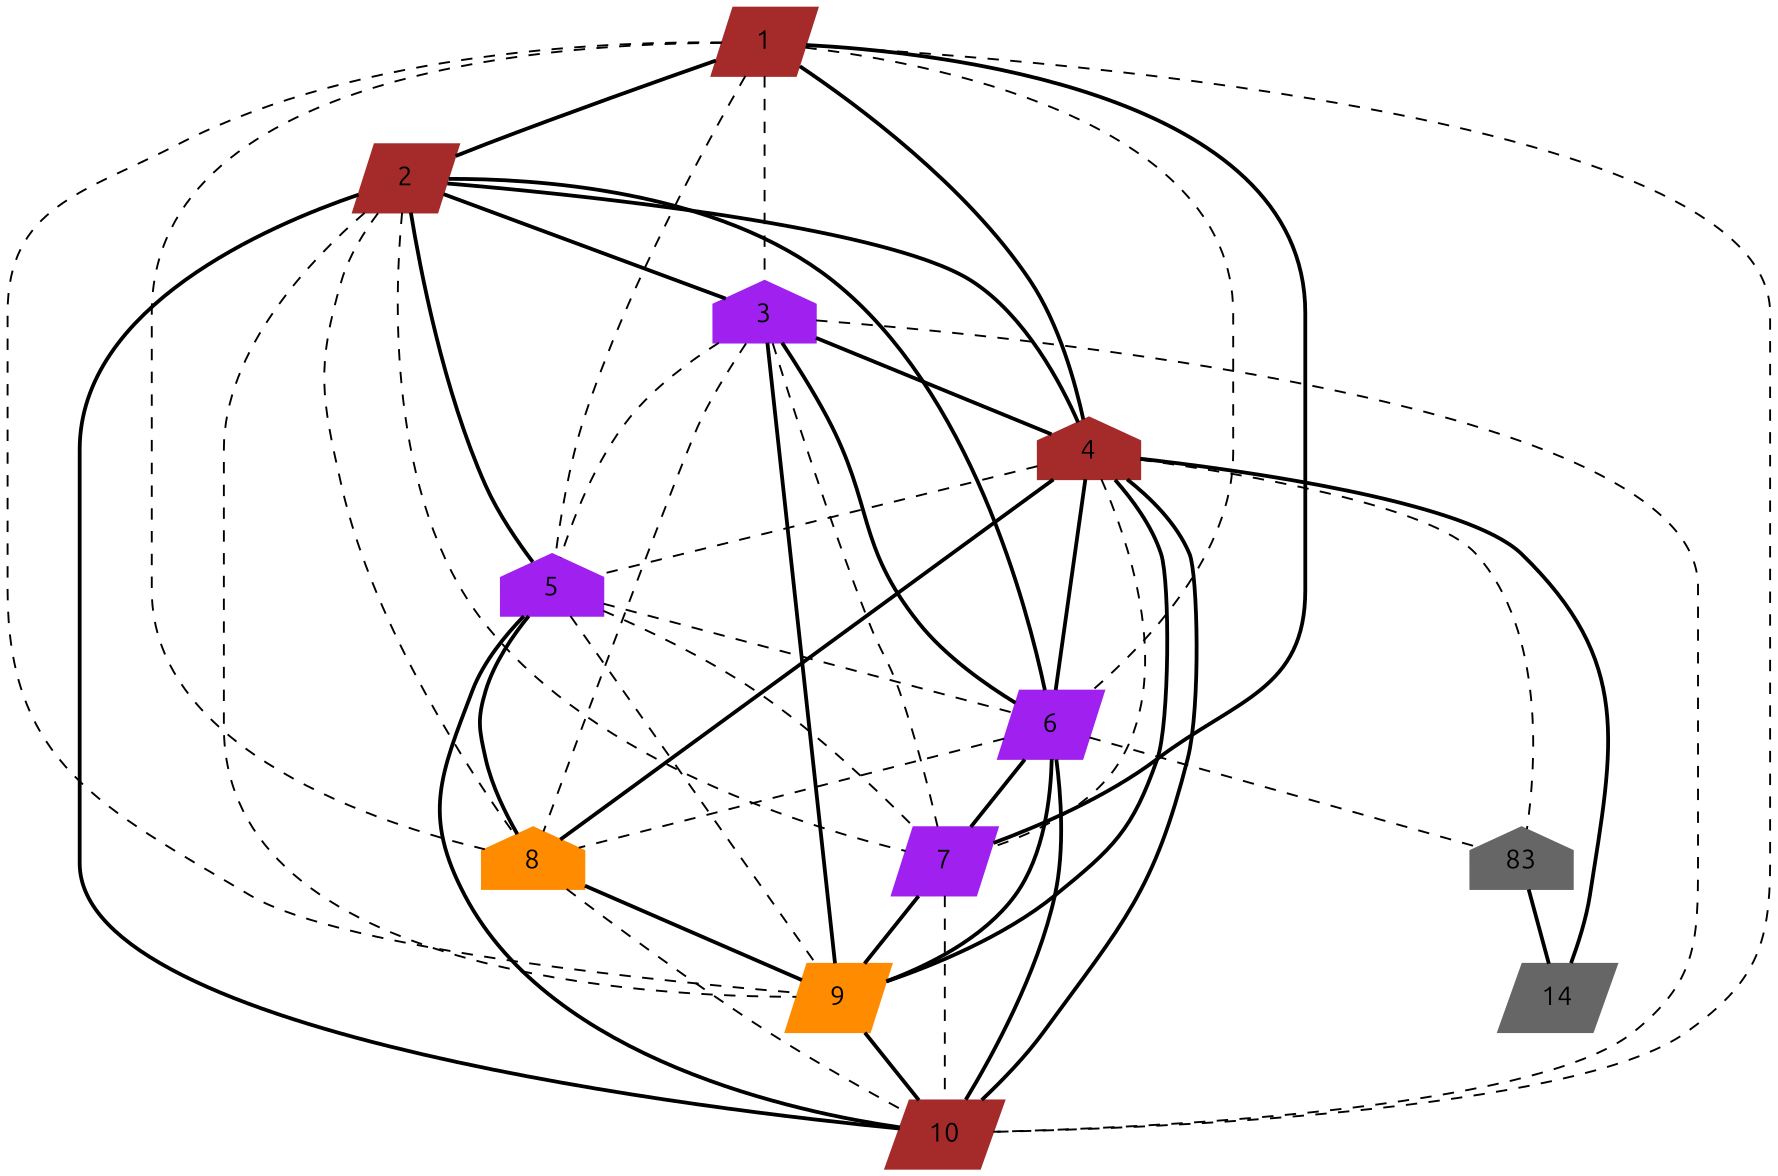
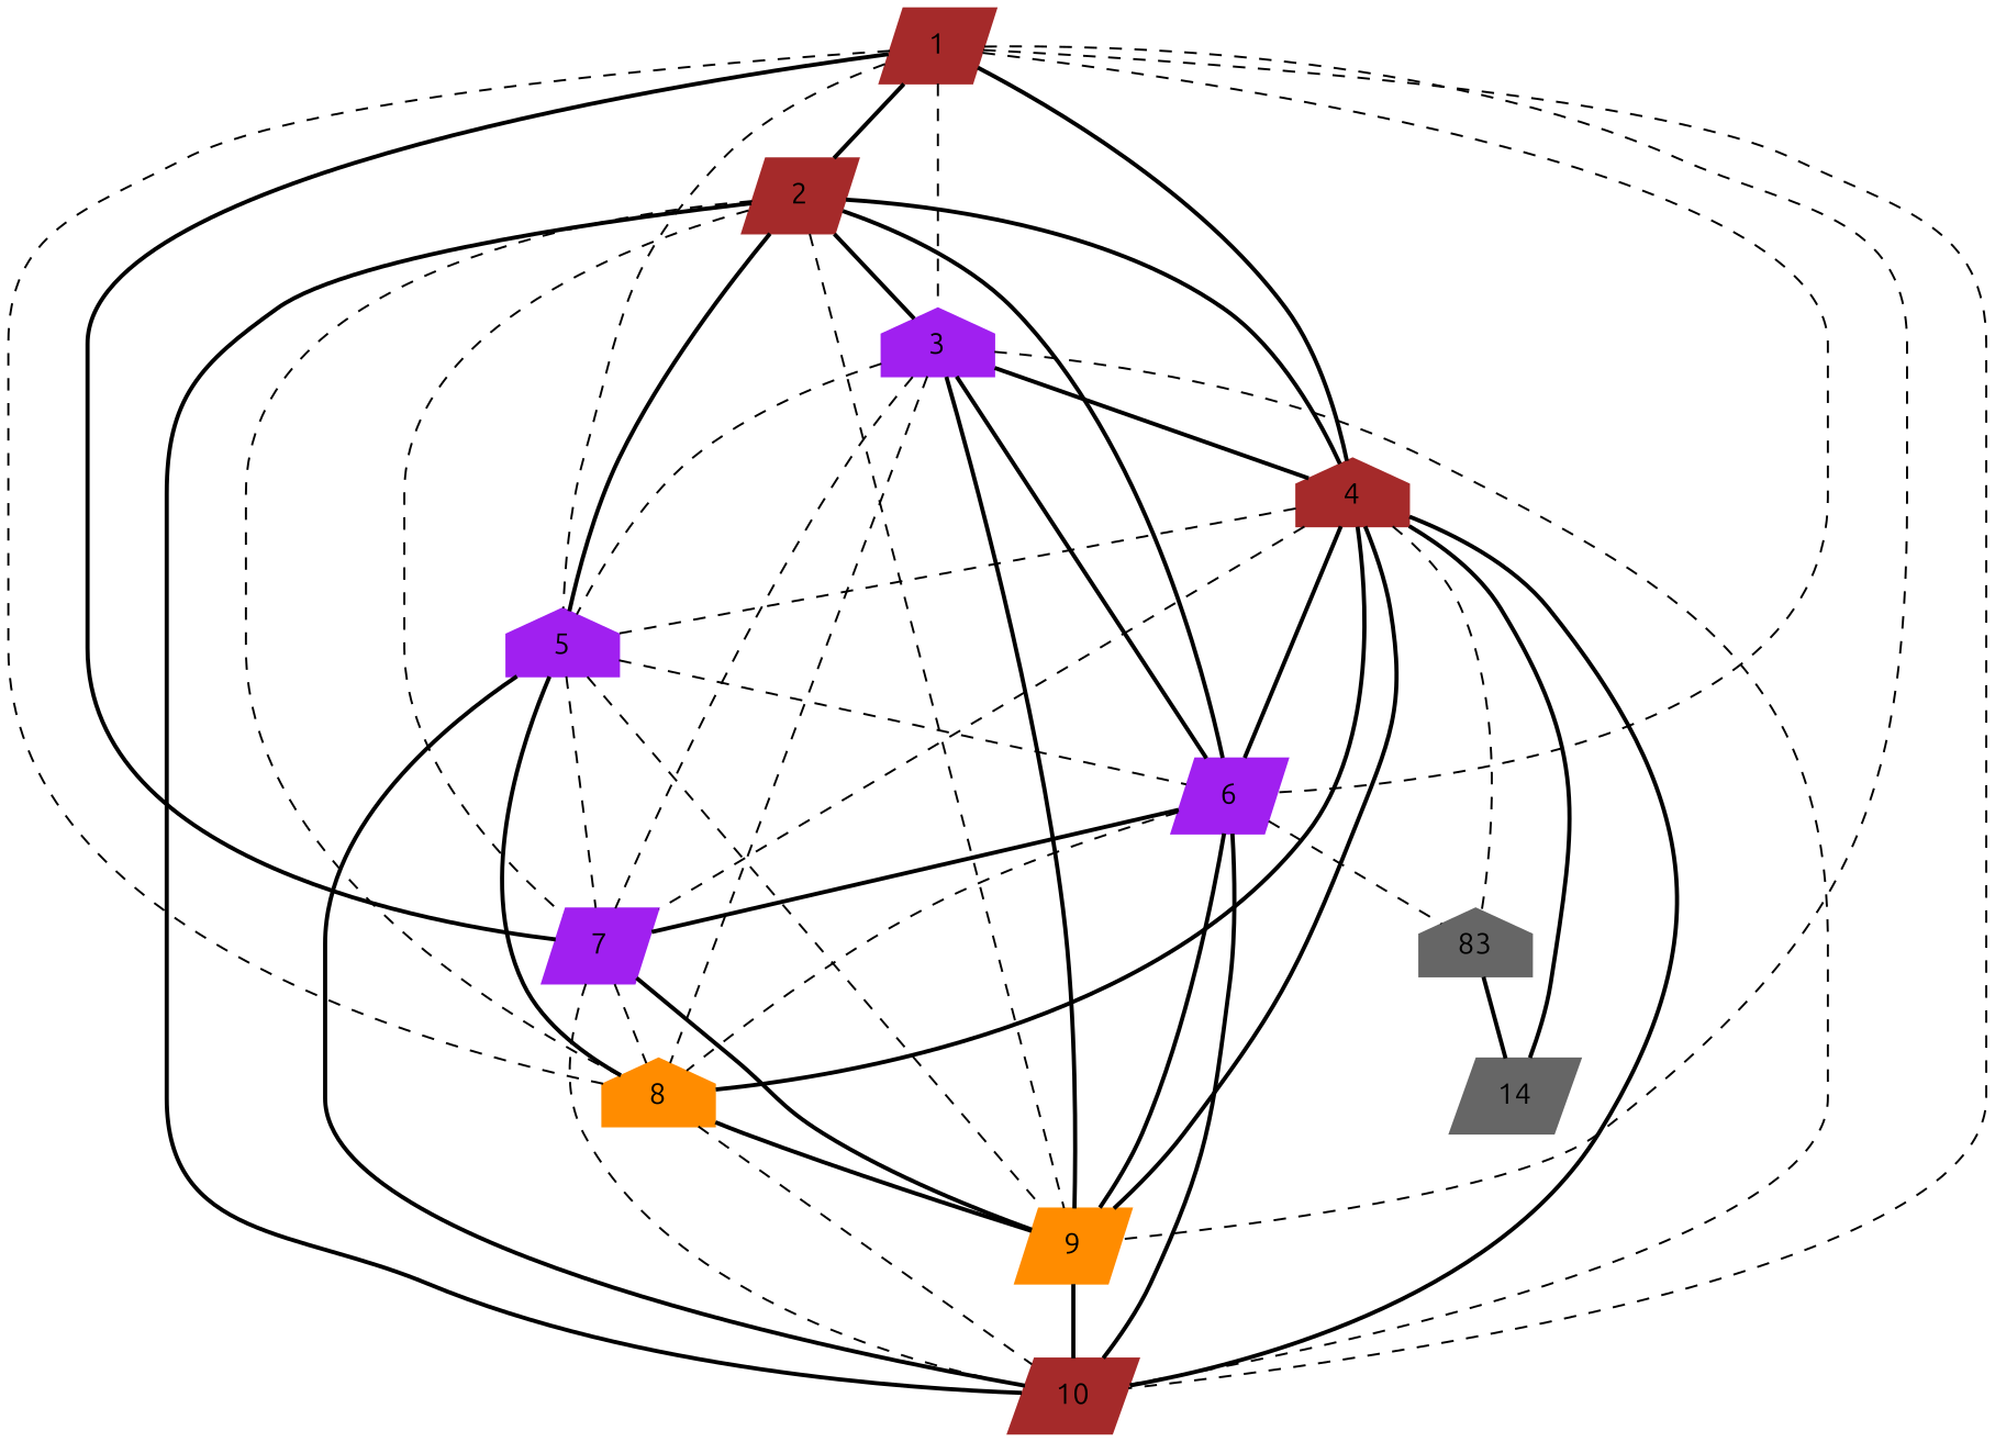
  graph {
    fontname=Ubuntu
    node [color=brown fontname=Ubuntu shape=parallelogram style=filled]
    edge [fontname=Ubuntu style=bold]
    2 [super="+16+19"]
    3 [color=purple shape=house super="+19"]
    4 [shape=house super="+11+18"]
    5 [color=purple shape=house super="+20"]
    6 [color=purple]
    7 [color=purple super="+15+17"]
    8 [color=darkorange shape=house]
    9 [color=darkorange super="+12+17+18"]
    10 [super="+12"]
    1
    n11 [color=gray40 label=83 shape=house]
    14 [color=gray40 super="+16"]
    2 -- 3
    2 -- 4
    2 -- 5
    2 -- 6
    2 -- 7 [style=dashed]
    2 -- 8 [style=dashed]
    2 -- 9 [style=dashed]
    2 -- 10
    3 -- 4
    3 -- 5 [style=dashed]
    3 -- 6
    3 -- 7 [style=dashed]
    3 -- 8 [style=dashed]
    3 -- 9
    3 -- 10 [style=dashed]
    4 -- 5 [style=dashed]
    4 -- 6
    4 -- 7 [style=dashed]
    4 -- 8
    4 -- 9
    4 -- 10
    4 -- n11 [style=dashed]
    4 -- 14
    5 -- 6 [style=dashed]
    5 -- 7 [style=dashed]
    5 -- 8
    5 -- 9 [style=dashed]
    5 -- 10
    6 -- 7
    6 -- 8 [style=dashed]
    6 -- 9
    6 -- 10
    6 -- n11 [style=dashed]
+   7 -- 8 [style=dashed]
    7 -- 9
    7 -- 10 [style=dashed]
    8 -- 9
    8 -- 10 [style=dashed]
    9 -- 10
    1 -- 2
    1 -- 3 [style=dashed]
    1 -- 4
    1 -- 5 [style=dashed]
    1 -- 6 [style=dashed]
    1 -- 7
    1 -- 8 [style=dashed]
    1 -- 9 [style=dashed]
    1 -- 10 [style=dashed]
    n11 -- 14
  }
